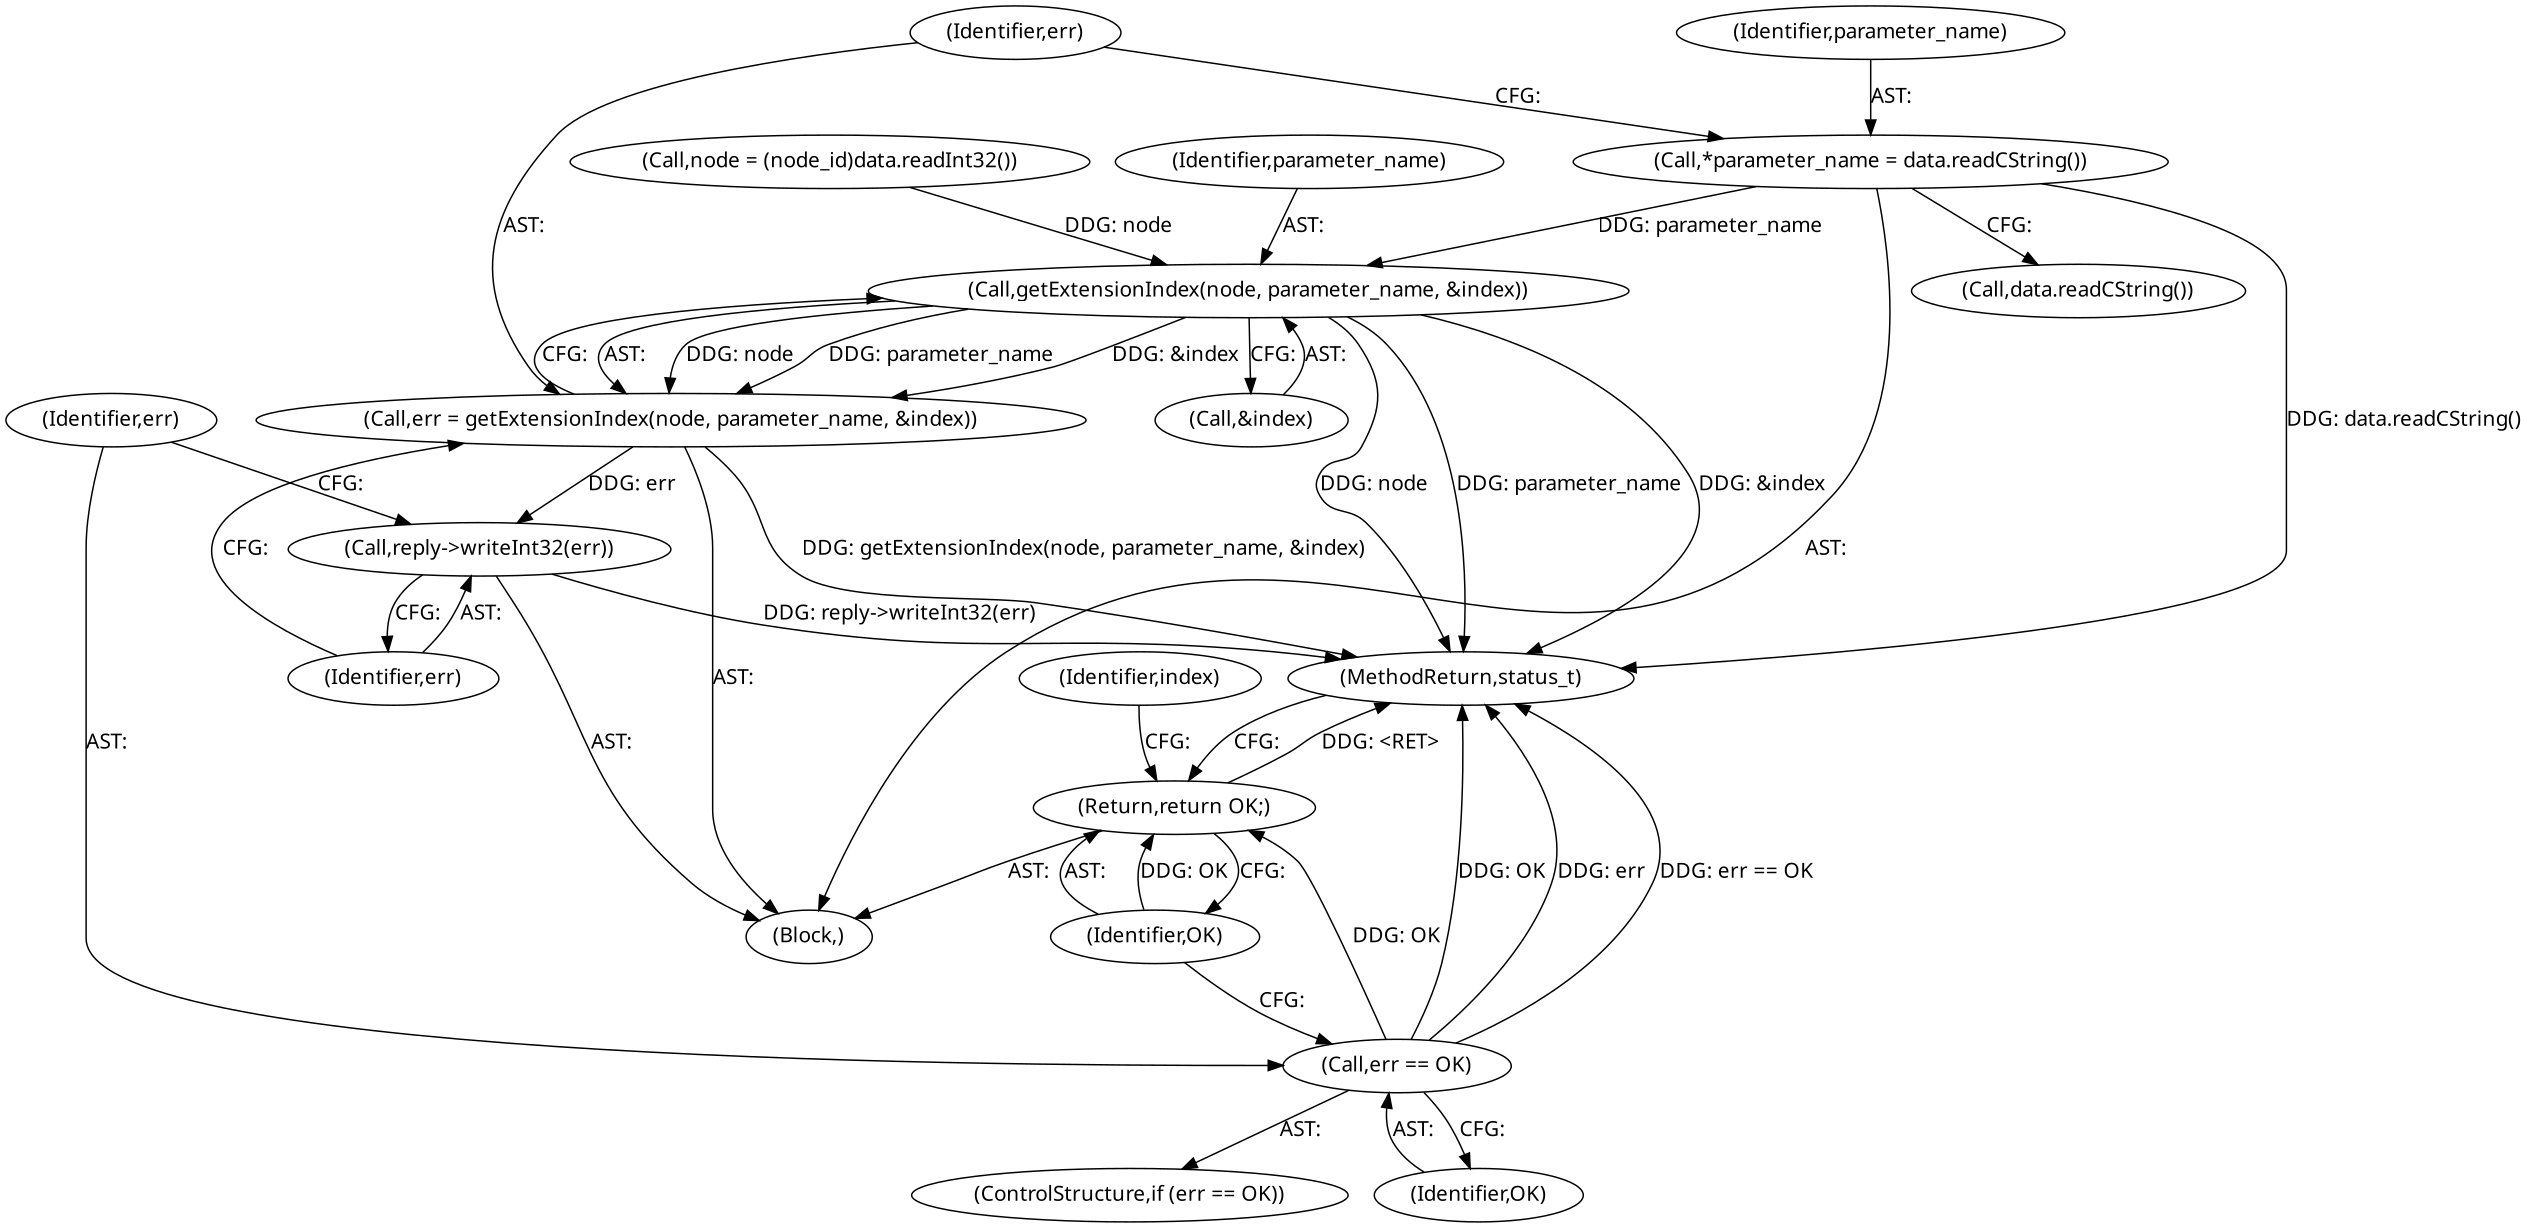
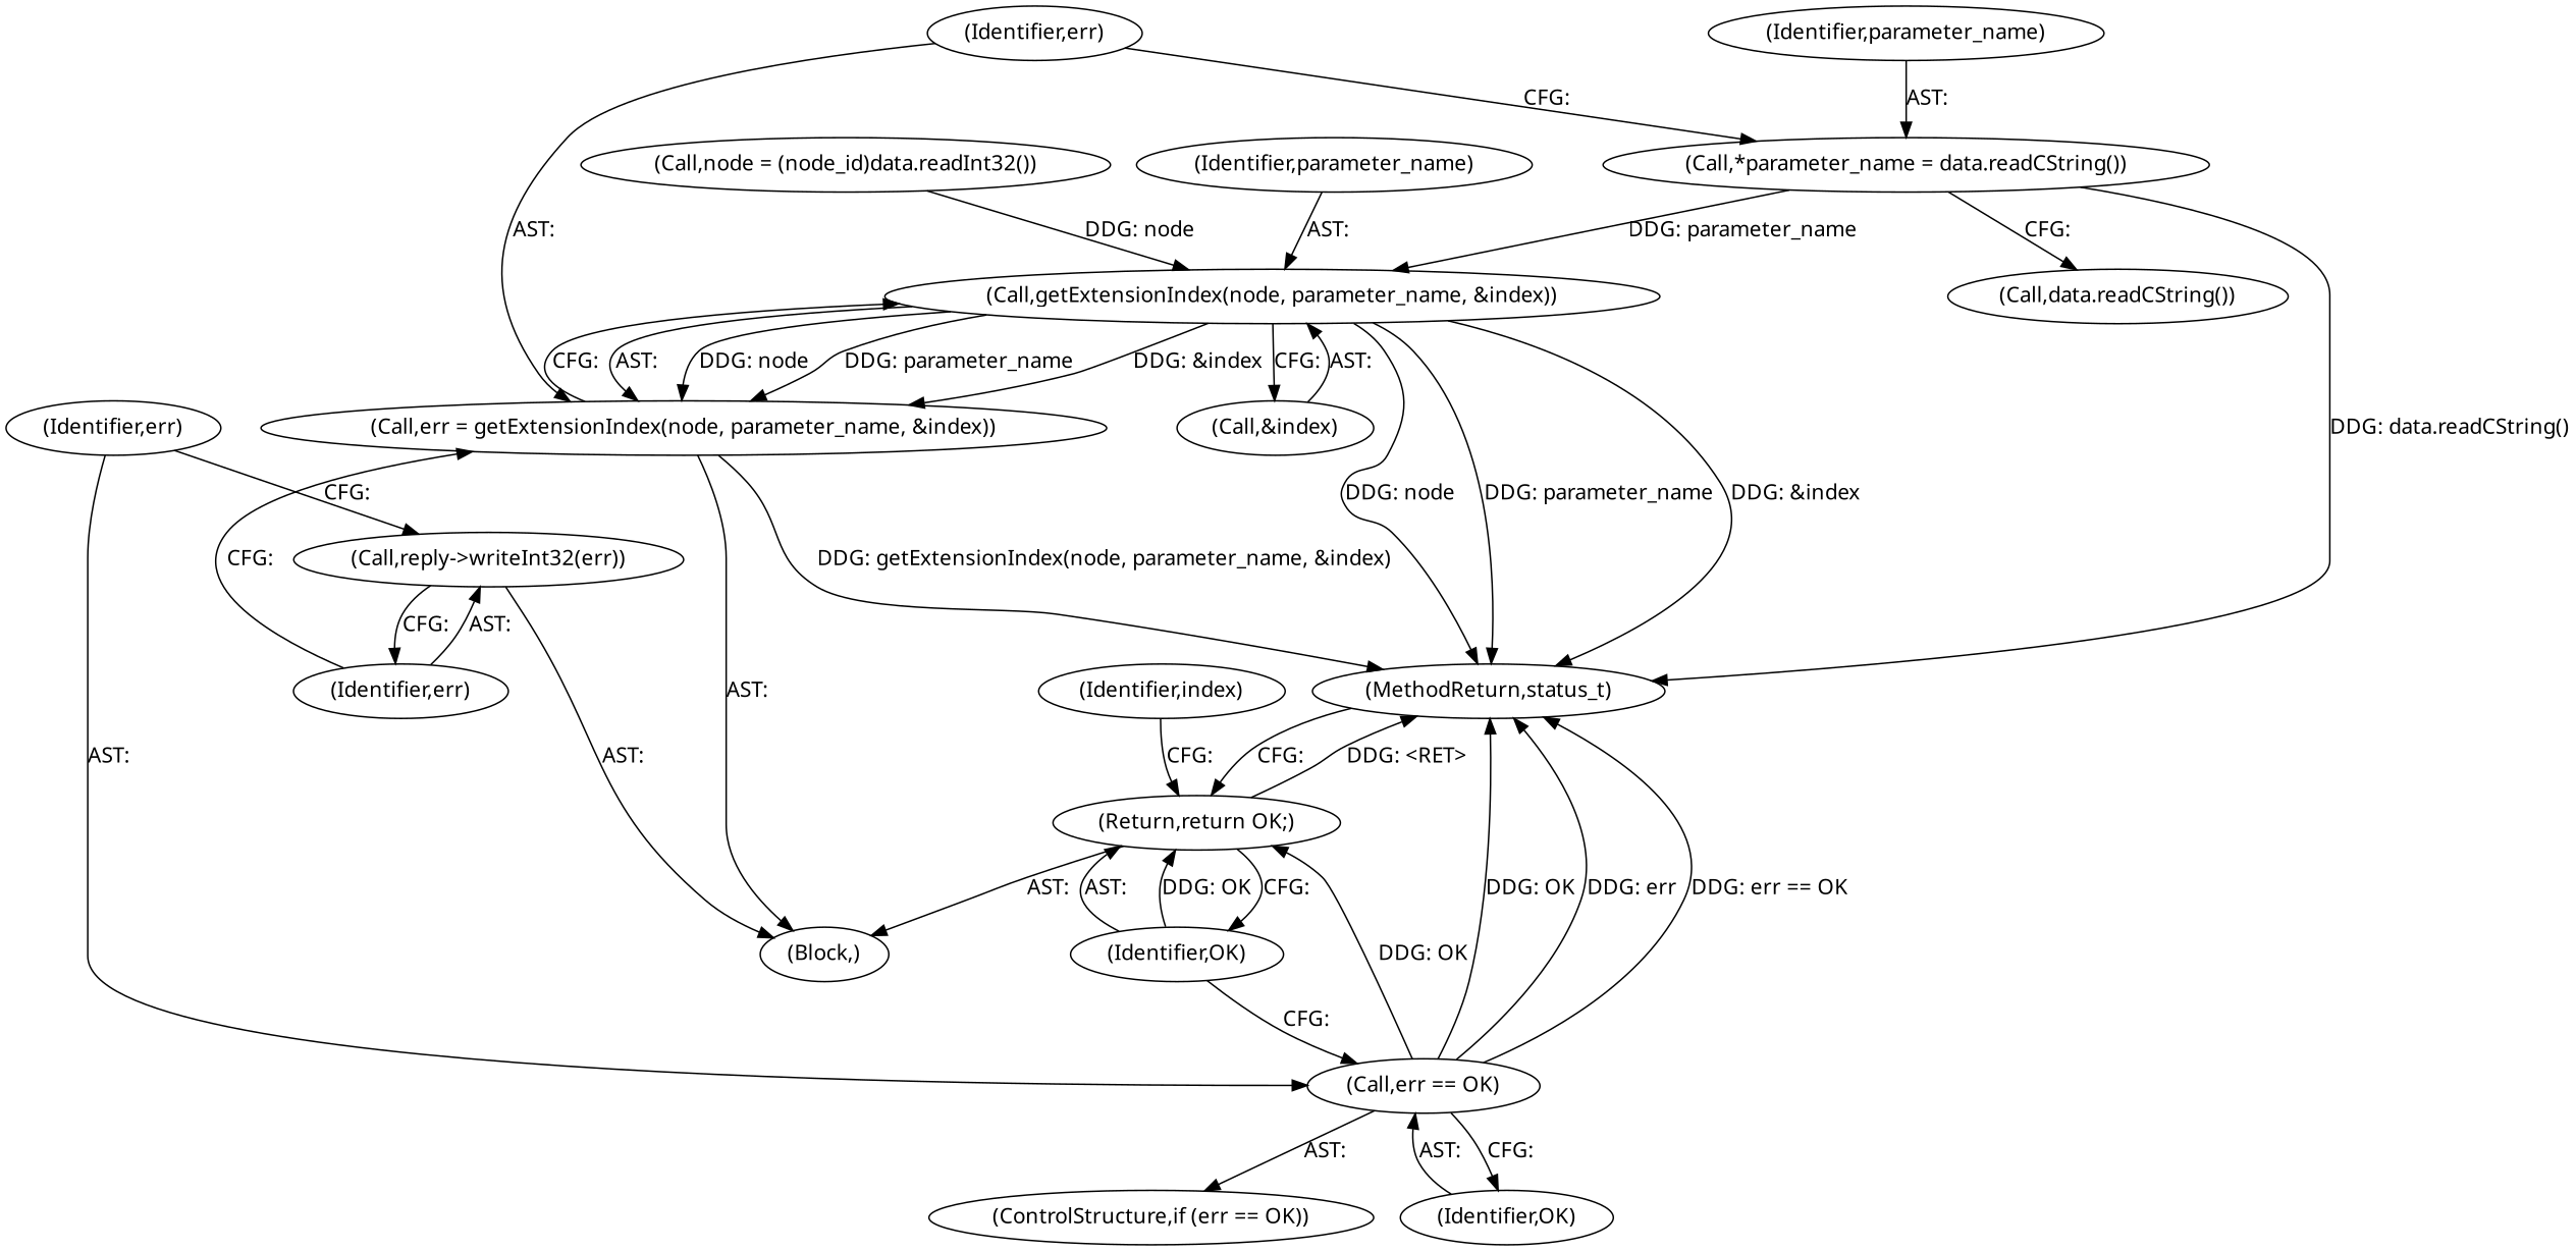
  digraph {
    fontname="Noto Sans"
    node [fontname="Noto Sans"]
    edge [fontname="Noto Sans"]
    n1 [label="(Call,*parameter_name = data.readCString())"]
    n2 [label="(Call,getExtensionIndex(node, parameter_name, &index))"]
    n3 [label="(Block,)"]
    n4 [label="(Call,data.readCString())"]
    n5 [label="(MethodReturn,status_t)"]
    n6 [label="(Call,err = getExtensionIndex(node, parameter_name, &index))"]
    n7 [label="(Call,&index)"]
    n8 [label="(Return,return OK;)"]
    n9 [label="(Call,reply->writeInt32(err))"]
    n10 [label="(Identifier,err)"]
    n11 [label="(Call,err == OK)"]
    n12 [label="(ControlStructure,if (err == OK))"]
    n13 [label="(Identifier,OK)"]
    n14 [label="(Identifier,OK)"]
    n15 [label="(Identifier,index)"]
    n16 [label="(Identifier,parameter_name)"]
    n17 [label="(Identifier,err)"]
    n18 [label="(Call,node = (node_id)data.readInt32())"]
    n19 [label="(Identifier,err)"]
    n20 [label="(Identifier,parameter_name)"]
    n1 -> n2 [label="DDG: parameter_name"]
-   n1 -> n3 [label="AST: "]
    n1 -> n4 [label="CFG: "]
    n1 -> n5 [label="DDG: data.readCString()"]
    n2 -> n5 [label="DDG: node"]
    n2 -> n5 [label="DDG: parameter_name"]
    n2 -> n5 [label="DDG: &index"]
    n2 -> n6 [label="AST: "]
    n2 -> n6 [label="DDG: node"]
    n2 -> n6 [label="DDG: parameter_name"]
    n2 -> n6 [label="DDG: &index"]
    n2 -> n7 [label="CFG: "]
    n5 -> n8 [label="CFG: "]
    n6 -> n2 [label="CFG: "]
    n6 -> n3 [label="AST: "]
    n6 -> n5 [label="DDG: getExtensionIndex(node, parameter_name, &index)"]
-   n6 -> n9 [label="DDG: err"]
    n7 -> n2 [label="AST: "]
    n8 -> n3 [label="AST: "]
    n8 -> n5 [label="DDG: <RET>"]
    n8 -> n14 [label="CFG: "]
    n9 -> n3 [label="AST: "]
-   n9 -> n5 [label="DDG: reply->writeInt32(err)"]
    n9 -> n10 [label="CFG: "]
    n10 -> n6 [label="CFG: "]
    n10 -> n9 [label="AST: "]
    n11 -> n5 [label="DDG: OK"]
    n11 -> n5 [label="DDG: err"]
    n11 -> n5 [label="DDG: err == OK"]
    n11 -> n8 [label="DDG: OK"]
    n11 -> n12 [label="AST: "]
    n11 -> n13 [label="CFG: "]
    n13 -> n11 [label="AST: "]
    n14 -> n8 [label="AST: "]
    n14 -> n8 [label="DDG: OK"]
    n14 -> n11 [label="CFG: "]
    n15 -> n8 [label="CFG: "]
    n16 -> n2 [label="AST: "]
    n17 -> n1 [label="CFG: "]
    n17 -> n6 [label="AST: "]
    n18 -> n2 [label="DDG: node"]
    n19 -> n9 [label="CFG: "]
    n19 -> n11 [label="AST: "]
    n20 -> n1 [label="AST: "]
  }
